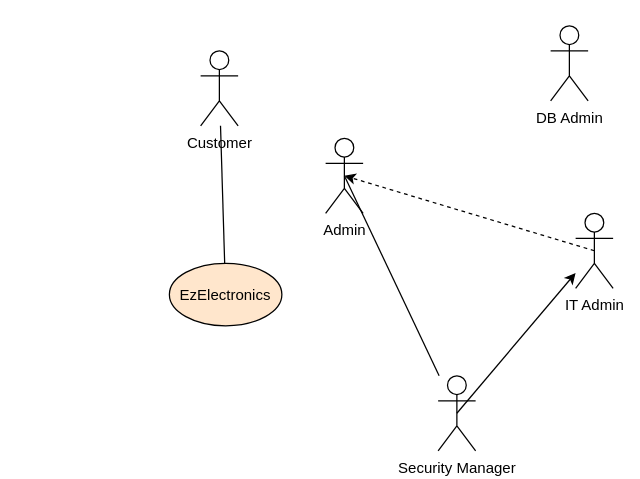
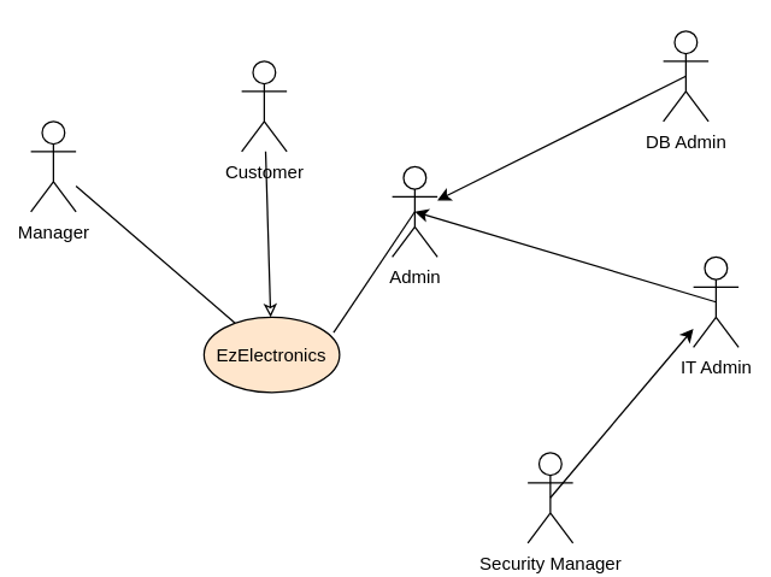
  <mxCell id="0" />
  <mxCell id="1" parent="0" />
- <mxCell id="2" style="edgeStyle=none;html=1;exitX=0.5;exitY=0.5;exitDx=0;exitDy=0;exitPerimeter=0;endArrow=classic;endFill=1;entryX=0.5;entryY=0.5;entryDx=0;entryDy=0;entryPerimeter=0;dashed=1;" parent="1" source="3" target="14" edge="1"><mxGeometry relative="1" as="geometry"><mxPoint x="330" y="120" as="targetPoint" /></mxGeometry></mxCell>
+ <mxCell id="2" style="edgeStyle=none;html=1;exitX=0.5;exitY=0.5;exitDx=0;exitDy=0;exitPerimeter=0;endArrow=classic;endFill=1;entryX=0.5;entryY=0.5;entryDx=0;entryDy=0;entryPerimeter=0;" parent="1" source="3" target="14" edge="1"><mxGeometry relative="1" as="geometry"><mxPoint x="330" y="120" as="targetPoint" /></mxGeometry></mxCell>
  <mxCell id="3" value="IT Admin" style="shape=umlActor;verticalLabelPosition=bottom;verticalAlign=top;html=1;" parent="1" vertex="1"><mxGeometry x="460" y="170" width="30" height="60" as="geometry" /></mxCell>
- <mxCell id="4" value="" style="edgeStyle=none;html=1;endArrow=none;endFill=0;" parent="1" source="5" target="8" edge="1"><mxGeometry relative="1" as="geometry" /></mxCell>
+ <mxCell id="4" value="" style="edgeStyle=none;html=1;endArrow=classic;endFill=0;" parent="1" source="5" target="8" edge="1"><mxGeometry relative="1" as="geometry" /></mxCell>
  <mxCell id="5" value="Customer" style="shape=umlActor;verticalLabelPosition=bottom;verticalAlign=top;html=1;" parent="1" vertex="1"><mxGeometry x="160" y="40" width="30" height="60" as="geometry" /></mxCell>
+ <mxCell id="6" value="" style="edgeStyle=none;html=1;endArrow=none;endFill=0;" parent="1" source="7" target="8" edge="1"><mxGeometry relative="1" as="geometry" /></mxCell>
+ <mxCell id="7" value="Manager&lt;br&gt;" style="shape=umlActor;verticalLabelPosition=bottom;verticalAlign=top;html=1;" parent="1" vertex="1"><mxGeometry x="20" y="80" width="30" height="60" as="geometry" /></mxCell>
  <mxCell id="8" value="EzElectronics" style="ellipse;fillColor=#ffe6cc;" parent="1" vertex="1"><mxGeometry x="135" y="210" width="90" height="50" as="geometry" /></mxCell>
+ <mxCell id="9" style="edgeStyle=none;html=1;exitX=0.5;exitY=0.5;exitDx=0;exitDy=0;exitPerimeter=0;endArrow=classic;endFill=1;" parent="1" source="10" target="14" edge="1"><mxGeometry relative="1" as="geometry" /></mxCell>
  <mxCell id="10" value="DB Admin" style="shape=umlActor;verticalLabelPosition=bottom;verticalAlign=top;html=1;" parent="1" vertex="1"><mxGeometry x="440" y="20" width="30" height="60" as="geometry" /></mxCell>
  <mxCell id="11" style="edgeStyle=none;html=1;exitX=0.5;exitY=0.5;exitDx=0;exitDy=0;exitPerimeter=0;endArrow=classic;endFill=1;" parent="1" source="12" target="3" edge="1"><mxGeometry relative="1" as="geometry"><mxPoint x="330" y="170" as="targetPoint" /></mxGeometry></mxCell>
  <mxCell id="12" value="Security Manager" style="shape=umlActor;verticalLabelPosition=bottom;verticalAlign=top;html=1;" parent="1" vertex="1"><mxGeometry x="350" y="300" width="30" height="60" as="geometry" /></mxCell>
- <mxCell id="13" style="edgeStyle=none;html=1;exitX=0.5;exitY=0.5;exitDx=0;exitDy=0;exitPerimeter=0;endArrow=none;endFill=0;" parent="1" source="14" target="12" edge="1"><mxGeometry relative="1" as="geometry" /></mxCell>
+ <mxCell id="13" style="edgeStyle=none;html=1;exitX=0.5;exitY=0.5;exitDx=0;exitDy=0;exitPerimeter=0;entryX=0.956;entryY=0.207;entryDx=0;entryDy=0;entryPerimeter=0;endArrow=none;endFill=0;" parent="1" source="14" target="8" edge="1"><mxGeometry relative="1" as="geometry" /></mxCell>
  <mxCell id="14" value="Admin&lt;br&gt;" style="shape=umlActor;verticalLabelPosition=bottom;verticalAlign=top;html=1;" parent="1" vertex="1"><mxGeometry x="260" y="110" width="30" height="60" as="geometry" /></mxCell>
